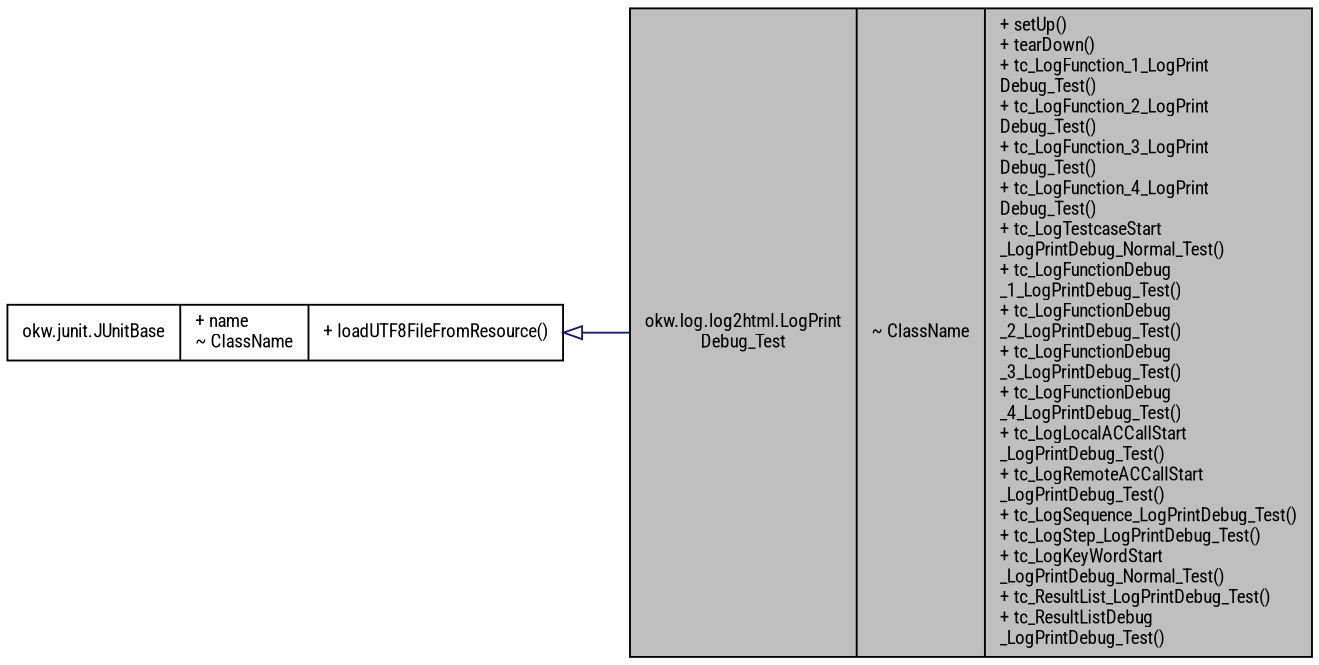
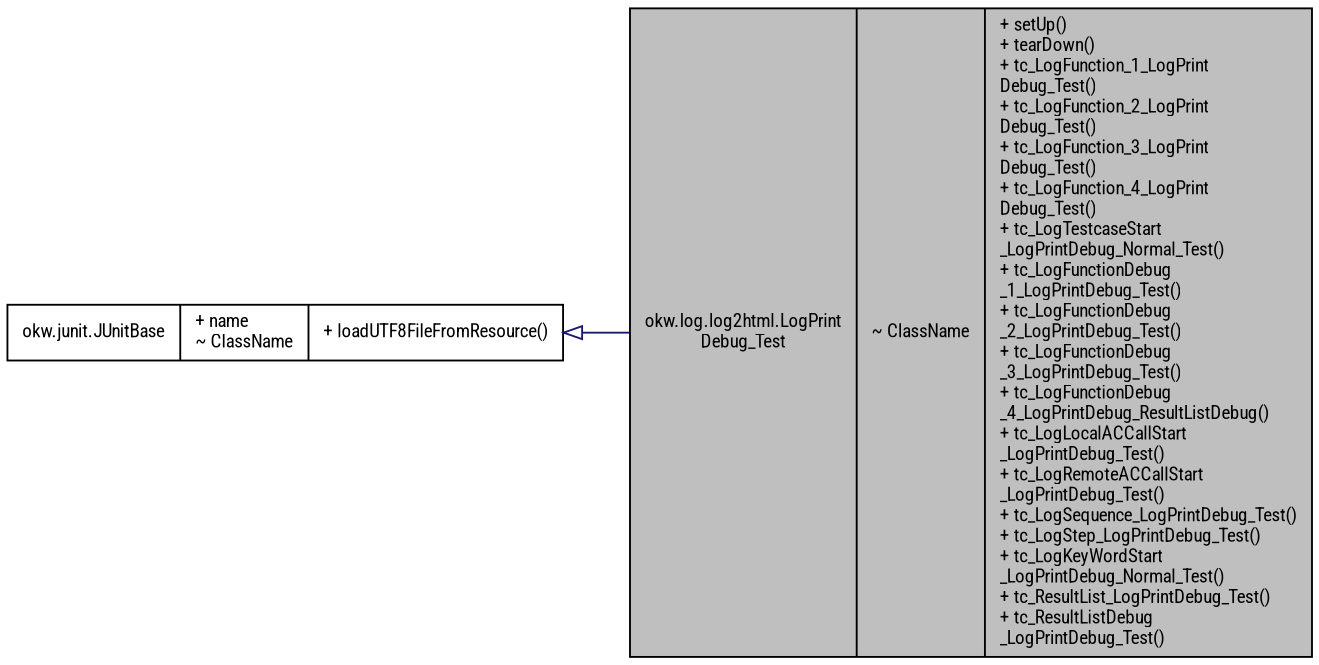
  digraph {
    rankdir=LR
    fontname="Roboto Condensed"
    node [color=black fontname="Roboto Condensed" fontsize=10 shape=record style=filled]
-   n1 [fillcolor=grey75 fontcolor=black height=0.2 label="{okw.log.log2html.LogPrint\lDebug_Test\n|~ ClassName\l|+ setUp()\l+ tearDown()\l+ tc_LogFunction_1_LogPrint\lDebug_Test()\l+ tc_LogFunction_2_LogPrint\lDebug_Test()\l+ tc_LogFunction_3_LogPrint\lDebug_Test()\l+ tc_LogFunction_4_LogPrint\lDebug_Test()\l+ tc_LogTestcaseStart\l_LogPrintDebug_Normal_Test()\l+ tc_LogFunctionDebug\l_1_LogPrintDebug_Test()\l+ tc_LogFunctionDebug\l_2_LogPrintDebug_Test()\l+ tc_LogFunctionDebug\l_3_LogPrintDebug_Test()\l+ tc_LogFunctionDebug\l_4_LogPrintDebug_Test()\l+ tc_LogLocalACCallStart\l_LogPrintDebug_Test()\l+ tc_LogRemoteACCallStart\l_LogPrintDebug_Test()\l+ tc_LogSequence_LogPrintDebug_Test()\l+ tc_LogStep_LogPrintDebug_Test()\l+ tc_LogKeyWordStart\l_LogPrintDebug_Normal_Test()\l+ tc_ResultList_LogPrintDebug_Test()\l+ tc_ResultListDebug\l_LogPrintDebug_Test()\l}" width=0.4]
+   n1 [fillcolor=grey75 fontcolor=black height=0.2 label="{okw.log.log2html.LogPrint\lDebug_Test\n|~ ClassName\l|+ setUp()\l+ tearDown()\l+ tc_LogFunction_1_LogPrint\lDebug_Test()\l+ tc_LogFunction_2_LogPrint\lDebug_Test()\l+ tc_LogFunction_3_LogPrint\lDebug_Test()\l+ tc_LogFunction_4_LogPrint\lDebug_Test()\l+ tc_LogTestcaseStart\l_LogPrintDebug_Normal_Test()\l+ tc_LogFunctionDebug\l_1_LogPrintDebug_Test()\l+ tc_LogFunctionDebug\l_2_LogPrintDebug_Test()\l+ tc_LogFunctionDebug\l_3_LogPrintDebug_Test()\l+ tc_LogFunctionDebug\l_4_LogPrintDebug_ResultListDebug()\l+ tc_LogLocalACCallStart\l_LogPrintDebug_Test()\l+ tc_LogRemoteACCallStart\l_LogPrintDebug_Test()\l+ tc_LogSequence_LogPrintDebug_Test()\l+ tc_LogStep_LogPrintDebug_Test()\l+ tc_LogKeyWordStart\l_LogPrintDebug_Normal_Test()\l+ tc_ResultList_LogPrintDebug_Test()\l+ tc_ResultListDebug\l_LogPrintDebug_Test()\l}" width=0.4]
    n2 [fillcolor=white height=0.2 label="{okw.junit.JUnitBase\n|+ name\l~ ClassName\l|+ loadUTF8FileFromResource()\l}" width=0.4]
    n2 -> n1 [arrowtail=onormal color=midnightblue dir=back fontname="Roboto Condensed" fontsize=10 labelfontname=Helvetica labelfontsize=10 style=solid]
  }
